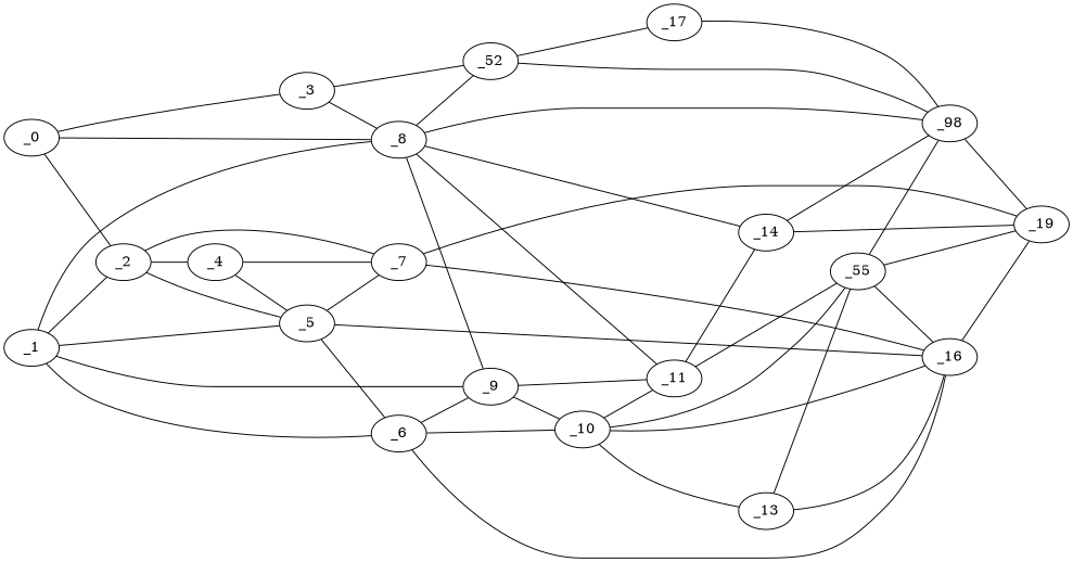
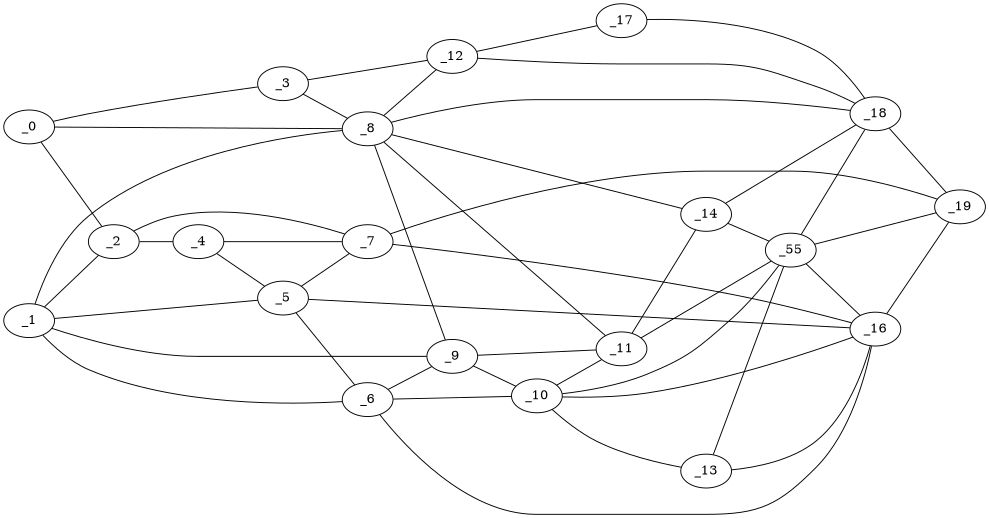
  graph {
    rankdir=LR
    node [x=93 y=48]
    edge [valence=2]
    _0 [x=37]
    _2 [x=39 y=114]
    _3 [x=42 y=28]
    _8 [x=77 y=62]
    _1 [x=39 y=62]
    _5 [x=57 y=100]
    _6 [x=72 y=81]
    _9 [x=77 y=71]
    _4 [x=55 y=113]
    _7 [x=73 y=120]
-   _12 [x=88 y=27 label=_52]
+   _12 [x=88 y=27]
    _11 [x=85 y=72]
    _14 [y=56]
-   _18 [x=94 label=_98]
+   _18 [x=94]
    _16 [y=91]
    _10 [x=83 y=78]
    _19 [x=94 y=111]
    _17 [x=94 y=36]
    n19 [label=_55 y=77]
    _13 [x=92 y=84]
    _0 -- _2 [valence=1]
    _0 -- _3 [valence=1]
    _0 -- _8 [valence=1]
-   _2 -- _5
    _2 -- _4 [valence=1]
    _2 -- _7 [valence=1]
    _3 -- _8 [valence=1]
    _3 -- _12 [valence=1]
    _8 -- _9
    _8 -- _12
    _8 -- _11
    _8 -- _14
    _8 -- _18
    _1 -- _2 [valence=1]
    _1 -- _8
    _1 -- _5
    _1 -- _6 [valence=1]
    _1 -- _9
    _5 -- _6
    _5 -- _7
    _5 -- _16
    _6 -- _9 [valence=1]
    _6 -- _16 [valence=1]
    _6 -- _10
    _9 -- _11
    _9 -- _10
    _4 -- _5
    _4 -- _7
    _7 -- _16
    _7 -- _19 [valence=1]
    _12 -- _18 [valence=1]
    _12 -- _17 [valence=1]
    _11 -- _14
    _11 -- n19
    _14 -- _18
-   _14 -- _19
+   _14 -- n19
    _18 -- _19 [valence=1]
    _16 -- _19
    _10 -- _11 [valence=1]
    _10 -- _16
    _10 -- n19
    _10 -- _13 [valence=1]
    _17 -- _18 [valence=1]
    n19 -- _18 [valence=1]
    n19 -- _16
    n19 -- _19
    _13 -- _16
    _13 -- n19
  }
